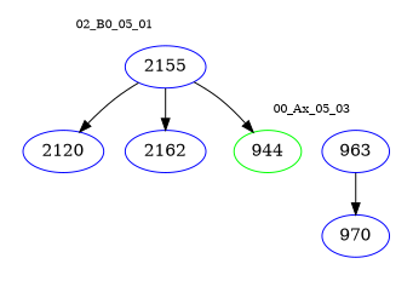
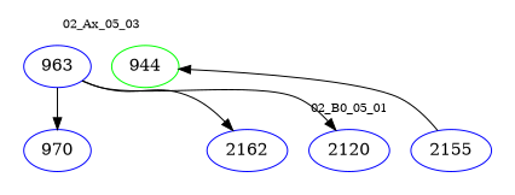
  digraph {
    node [color=blue]
    edge [color=black]
    n1 [label=963]
    n2 [color=green label=944]
    n3 [label=970]
    n4 [label=2155]
    n5 [label=2120]
    n6 [label=2162]
    subgraph cluster_1 {
      color=white
      fontsize=10
-     label="00_Ax_05_03"
+     label="02_Ax_05_03"
      n1
      n2
      n3
    }
    subgraph cluster_2 {
      color=white
      fontsize=10
      label="02_B0_05_01"
      n4
      n5
      n6
    }
    n1 -> n3
    n4 -> n2
-   n4 -> n5
-   n4 -> n6
+   n1 -> n5
+   n1 -> n6
  }
